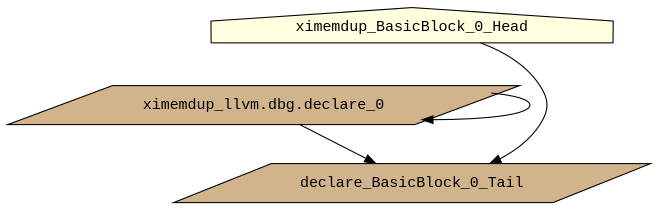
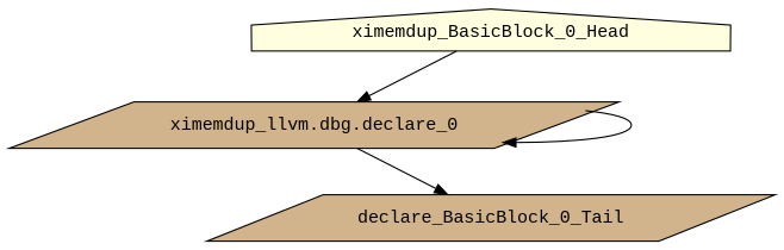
  digraph {
    fontname="Liberation Mono"
    node [fillcolor=tan fontname="Liberation Mono" shape=parallelogram style=filled]
    edge [fontname="Liberation Mono"]
    "ximemdup_llvm.dbg.declare_0"
    n2 [label=declare_BasicBlock_0_Tail]
    ximemdup_BasicBlock_0_Head [fillcolor=lightyellow shape=house]
    "ximemdup_llvm.dbg.declare_0" -> "ximemdup_llvm.dbg.declare_0"
    "ximemdup_llvm.dbg.declare_0" -> n2
-   ximemdup_BasicBlock_0_Head -> n2
+   ximemdup_BasicBlock_0_Head -> "ximemdup_llvm.dbg.declare_0"
  }
